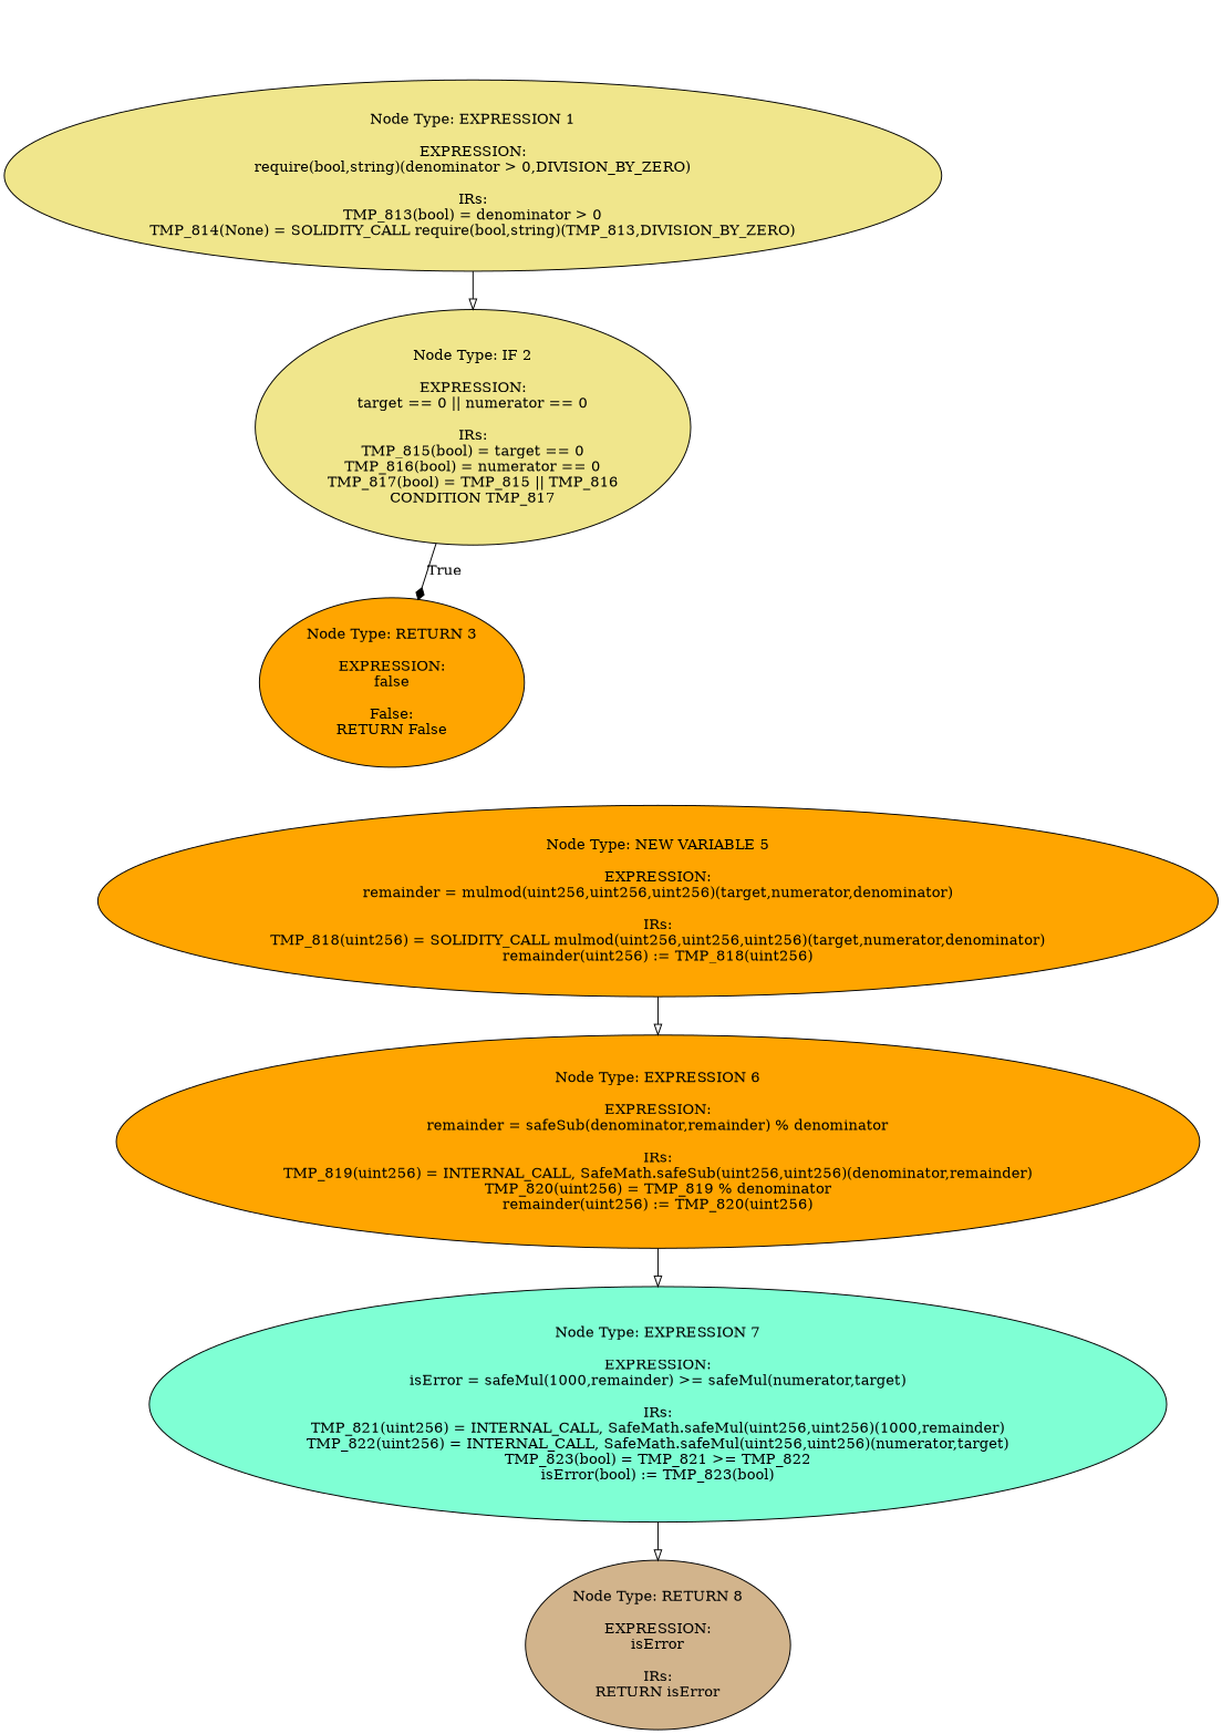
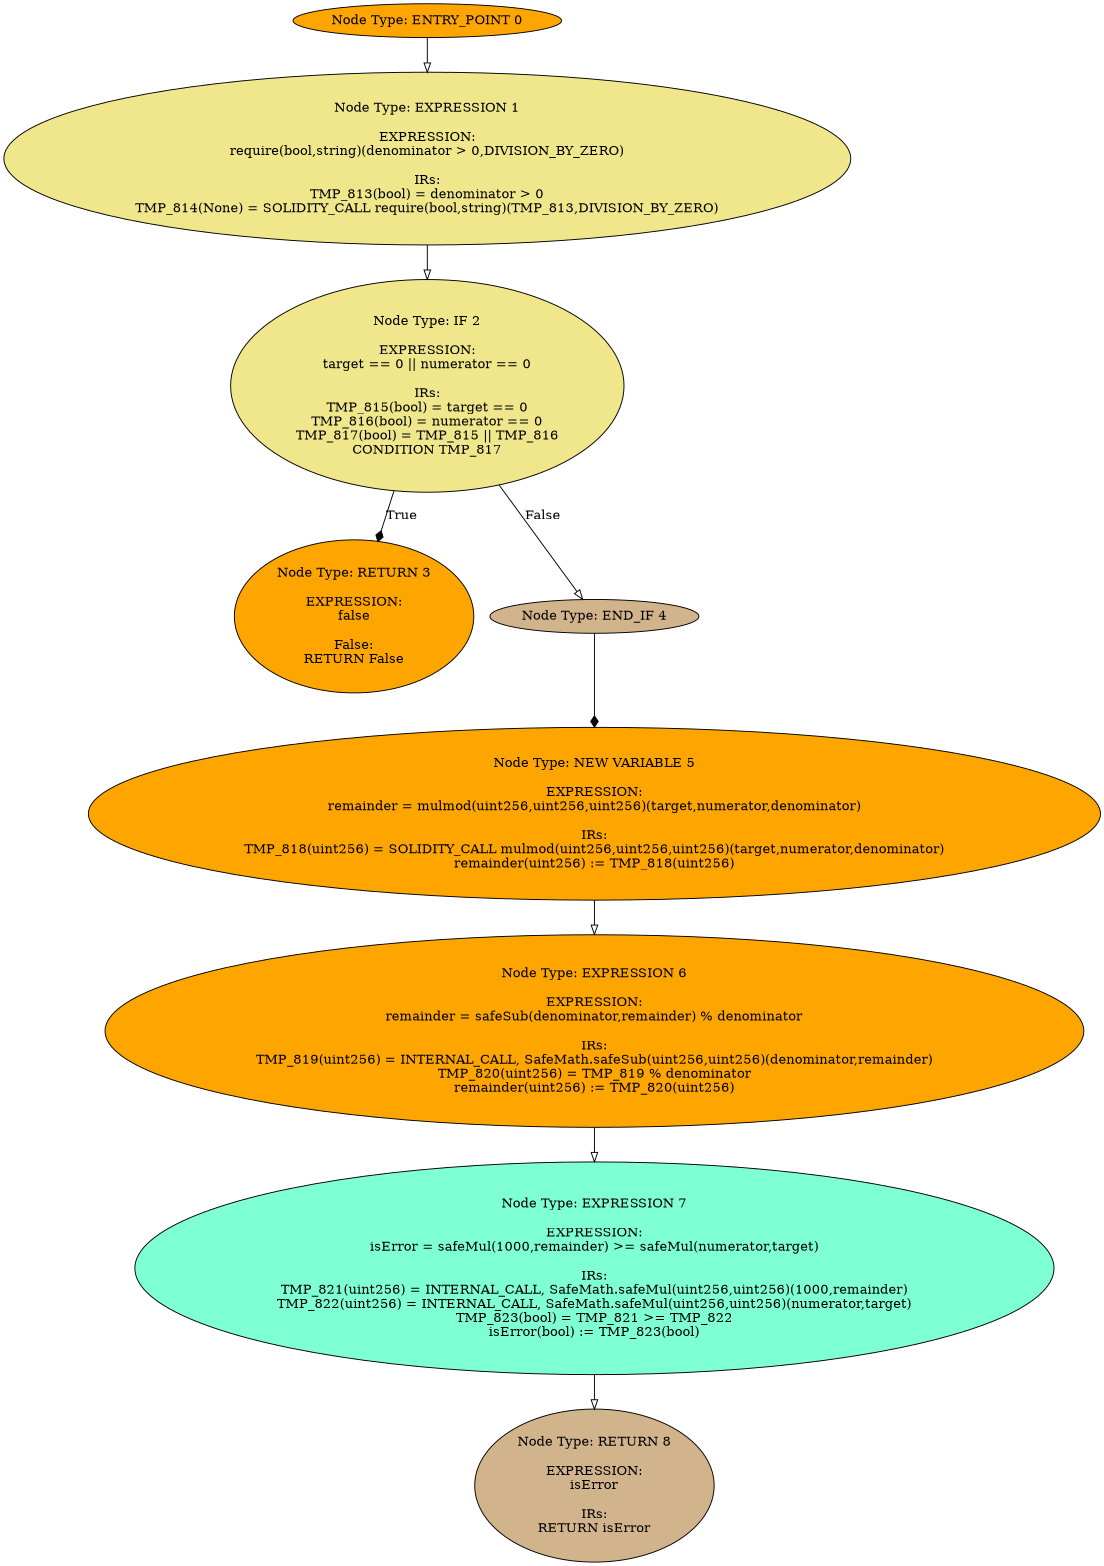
  digraph {
    node [fillcolor=orange style=filled]
    edge [arrowhead=onormal]
+   n1 [label="Node Type: ENTRY_POINT 0\n"]
    n2 [fillcolor=khaki label="Node Type: EXPRESSION 1\n\nEXPRESSION:\nrequire(bool,string)(denominator > 0,DIVISION_BY_ZERO)\n\nIRs:\nTMP_813(bool) = denominator > 0\nTMP_814(None) = SOLIDITY_CALL require(bool,string)(TMP_813,DIVISION_BY_ZERO)"]
    n3 [fillcolor=khaki label="Node Type: IF 2\n\nEXPRESSION:\ntarget == 0 || numerator == 0\n\nIRs:\nTMP_815(bool) = target == 0\nTMP_816(bool) = numerator == 0\nTMP_817(bool) = TMP_815 || TMP_816\nCONDITION TMP_817"]
    n4 [label="Node Type: RETURN 3\n\nEXPRESSION:\nfalse\n\nFalse:\nRETURN False"]
+   n5 [fillcolor=tan label="Node Type: END_IF 4\n"]
    n6 [label="Node Type: NEW VARIABLE 5\n\nEXPRESSION:\nremainder = mulmod(uint256,uint256,uint256)(target,numerator,denominator)\n\nIRs:\nTMP_818(uint256) = SOLIDITY_CALL mulmod(uint256,uint256,uint256)(target,numerator,denominator)\nremainder(uint256) := TMP_818(uint256)"]
    n7 [label="Node Type: EXPRESSION 6\n\nEXPRESSION:\nremainder = safeSub(denominator,remainder) % denominator\n\nIRs:\nTMP_819(uint256) = INTERNAL_CALL, SafeMath.safeSub(uint256,uint256)(denominator,remainder)\nTMP_820(uint256) = TMP_819 % denominator\nremainder(uint256) := TMP_820(uint256)"]
    n8 [fillcolor=aquamarine label="Node Type: EXPRESSION 7\n\nEXPRESSION:\nisError = safeMul(1000,remainder) >= safeMul(numerator,target)\n\nIRs:\nTMP_821(uint256) = INTERNAL_CALL, SafeMath.safeMul(uint256,uint256)(1000,remainder)\nTMP_822(uint256) = INTERNAL_CALL, SafeMath.safeMul(uint256,uint256)(numerator,target)\nTMP_823(bool) = TMP_821 >= TMP_822\nisError(bool) := TMP_823(bool)"]
    n9 [fillcolor=tan label="Node Type: RETURN 8\n\nEXPRESSION:\nisError\n\nIRs:\nRETURN isError"]
+   n1 -> n2
    n2 -> n3
    n3 -> n4 [arrowhead=diamond label=True]
+   n3 -> n5 [label=False]
+   n5 -> n6 [arrowhead=diamond]
    n6 -> n7
    n7 -> n8
    n8 -> n9
  }
